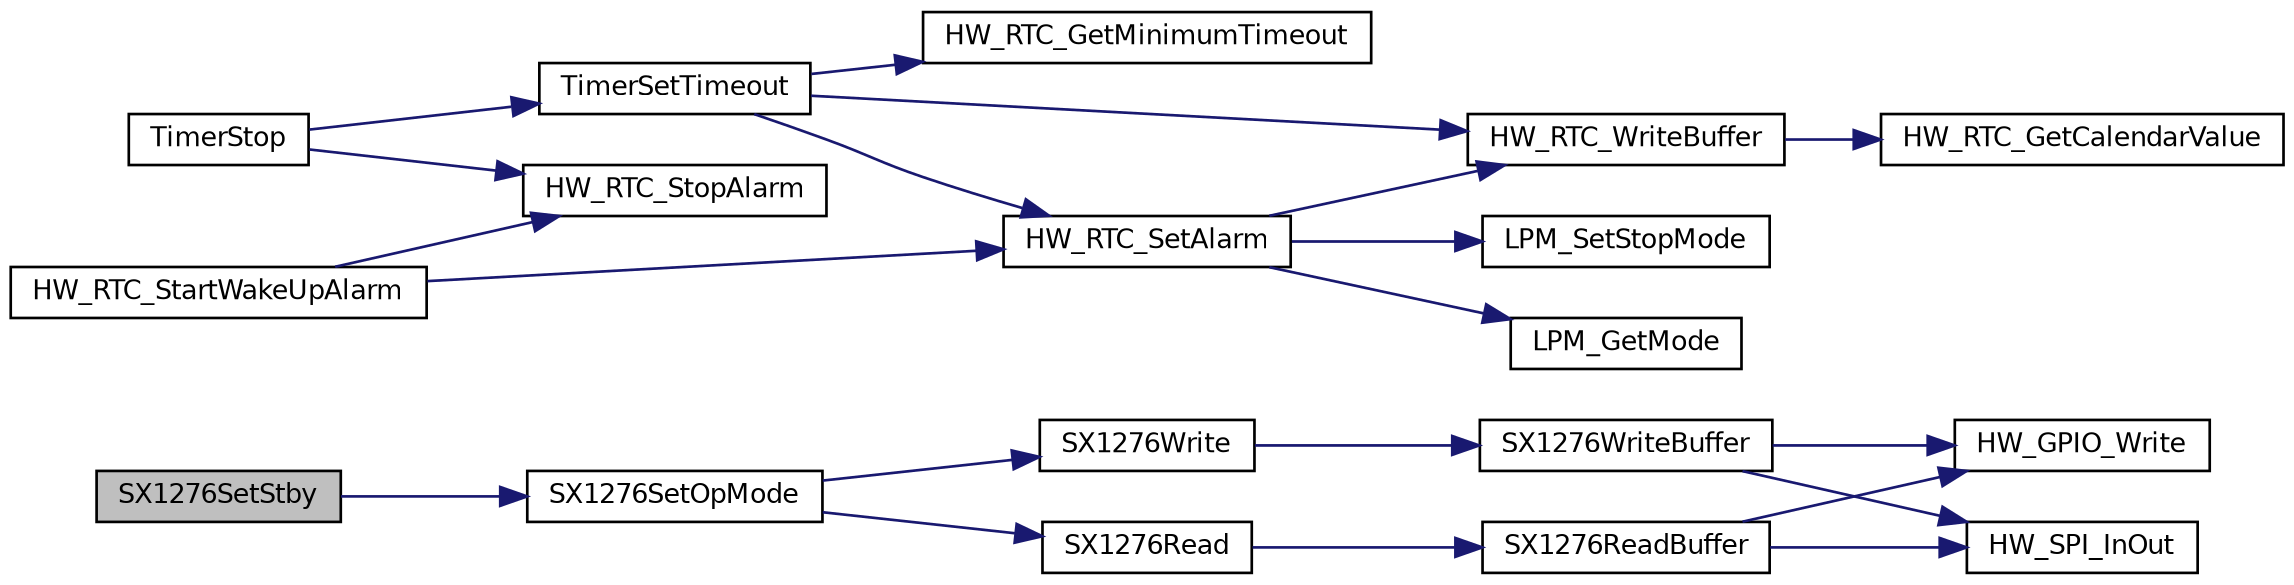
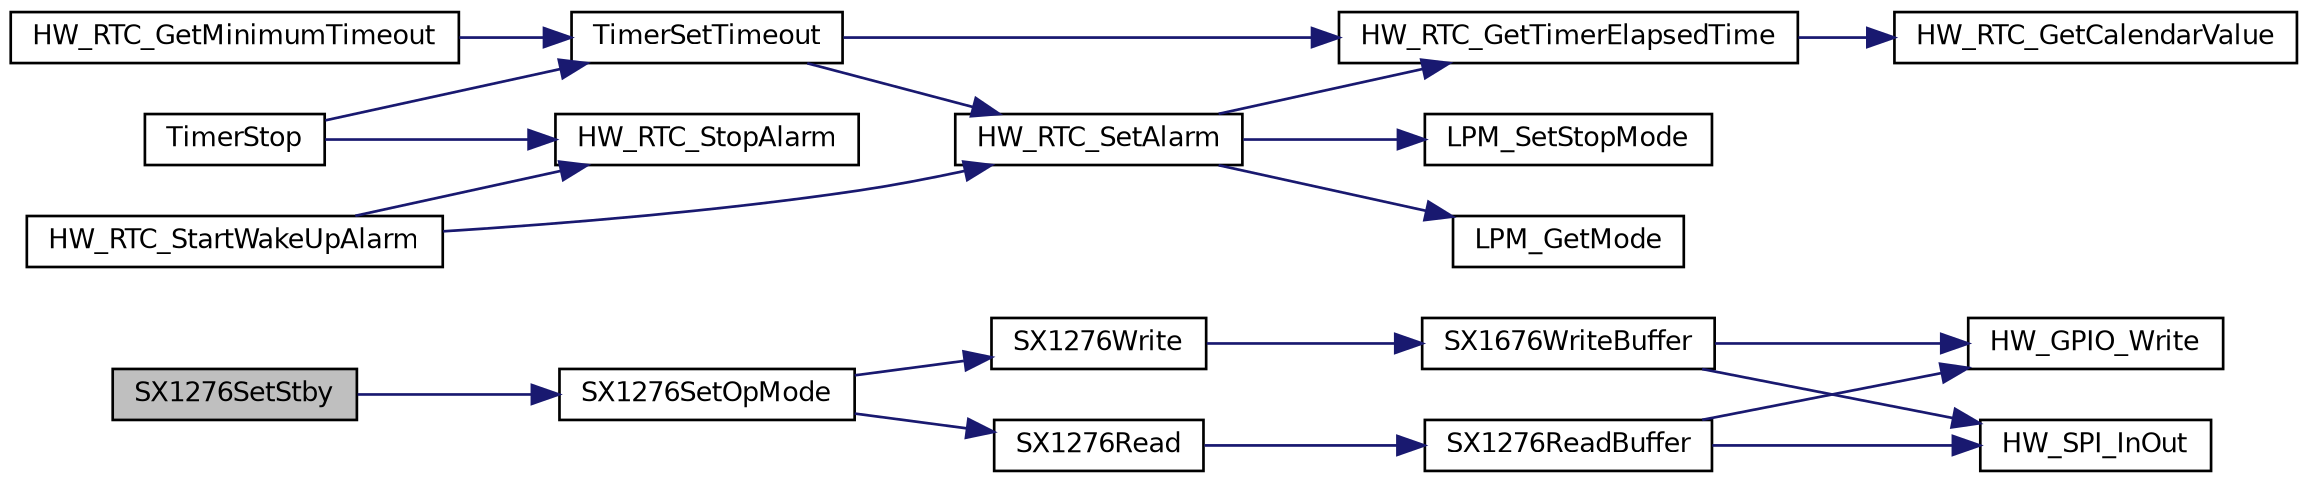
  digraph {
    rankdir=LR
    node [color=black fillcolor=white fontname=Helvetica fontsize=10 shape=record style=filled]
    edge [color=midnightblue fontname=Helvetica fontsize=10 labelfontname=Helvetica labelfontsize=10 style=solid]
    n1 [fillcolor=grey75 fontcolor=black height=0.2 label=SX1276SetStby width=0.4]
    n2 [height=0.2 label=SX1276SetOpMode width=0.4]
    n3 [height=0.2 label=TimerStop width=0.4]
    n4 [height=0.2 label=TimerSetTimeout width=0.4]
    n5 [height=0.2 label=HW_RTC_StopAlarm width=0.4]
    n6 [height=0.2 label=SX1276Write width=0.4]
    n7 [height=0.2 label=SX1276Read width=0.4]
    n8 [height=0.2 label=HW_RTC_GetMinimumTimeout width=0.4]
-   n9 [height=0.2 label=HW_RTC_WriteBuffer width=0.4]
+   n9 [height=0.2 label=HW_RTC_GetTimerElapsedTime width=0.4]
    n10 [height=0.2 label=HW_RTC_SetAlarm width=0.4]
    n11 [height=0.2 label=HW_RTC_GetCalendarValue width=0.4]
    n12 [height=0.2 label=LPM_SetStopMode width=0.4]
    n13 [height=0.2 label=LPM_GetMode width=0.4]
    n14 [height=0.2 label=HW_RTC_StartWakeUpAlarm width=0.4]
-   n15 [height=0.2 label=SX1276WriteBuffer width=0.4]
+   n15 [height=0.2 label=SX1676WriteBuffer width=0.4]
    n16 [height=0.2 label=SX1276ReadBuffer width=0.4]
    n17 [height=0.2 label=HW_GPIO_Write width=0.4]
    n18 [height=0.2 label=HW_SPI_InOut width=0.4]
    n1 -> n2
    n2 -> n6
    n2 -> n7
    n3 -> n4
    n3 -> n5
-   n4 -> n8
+   n8 -> n4
    n4 -> n9
    n4 -> n10
    n6 -> n15
    n7 -> n16
    n9 -> n11
    n10 -> n9
    n10 -> n12
    n10 -> n13
    n14 -> n5
    n14 -> n10
    n15 -> n17
    n15 -> n18
    n16 -> n17
    n16 -> n18
  }
